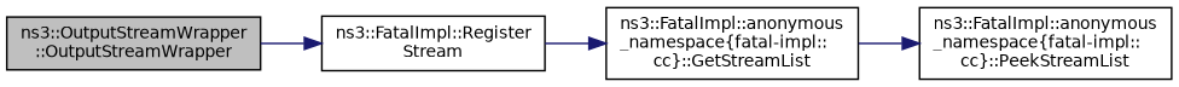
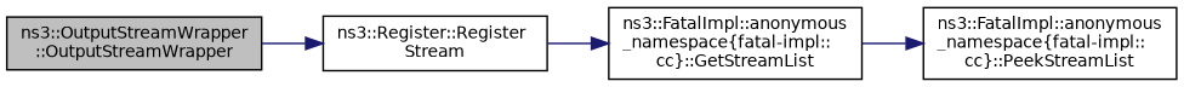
  digraph {
    rankdir=LR
    node [color=black fillcolor=white fontname=Helvetica fontsize=10 shape=record style=filled]
    edge [color=midnightblue fontname=Helvetica fontsize=10 labelfontname=Helvetica labelfontsize=10 style=solid]
    n1 [fillcolor=grey75 fontcolor=black height=0.2 label="ns3::OutputStreamWrapper\l::OutputStreamWrapper" width=0.4]
-   n2 [height=0.2 label="ns3::FatalImpl::Register\lStream" width=0.4]
+   n2 [height=0.2 label="ns3::Register::Register\lStream" width=0.4]
    n3 [height=0.2 label="ns3::FatalImpl::anonymous\l_namespace\{fatal-impl::\lcc\}::GetStreamList" width=0.4]
    n4 [height=0.2 label="ns3::FatalImpl::anonymous\l_namespace\{fatal-impl::\lcc\}::PeekStreamList" width=0.4]
    n1 -> n2
    n2 -> n3
    n3 -> n4
  }
